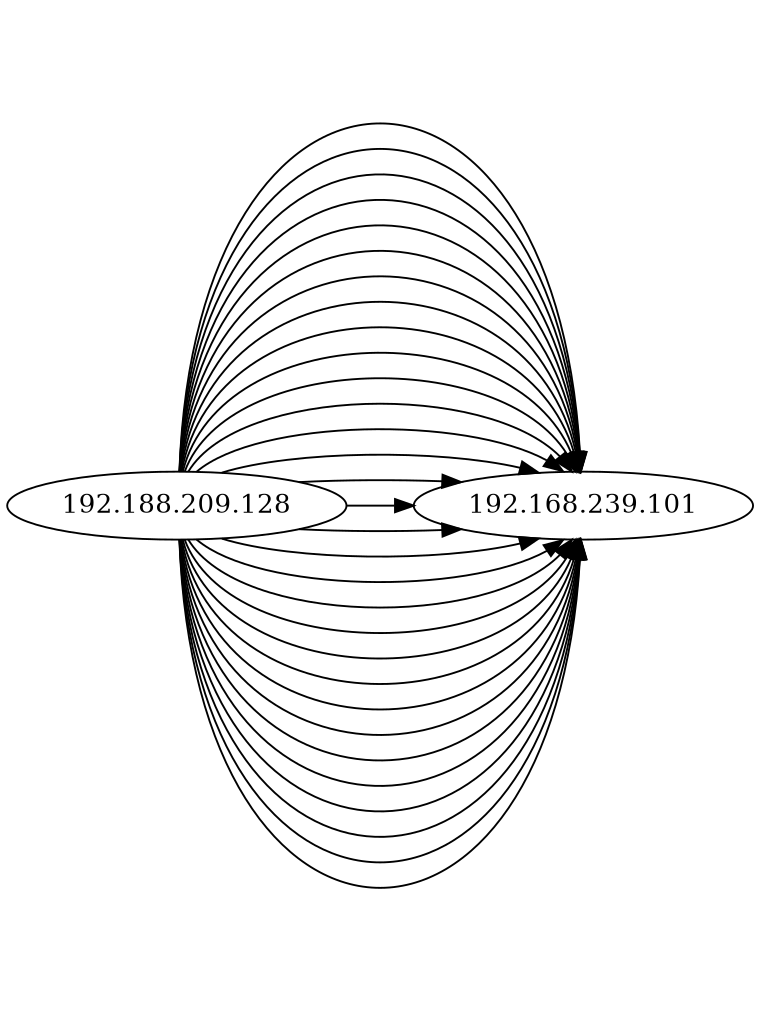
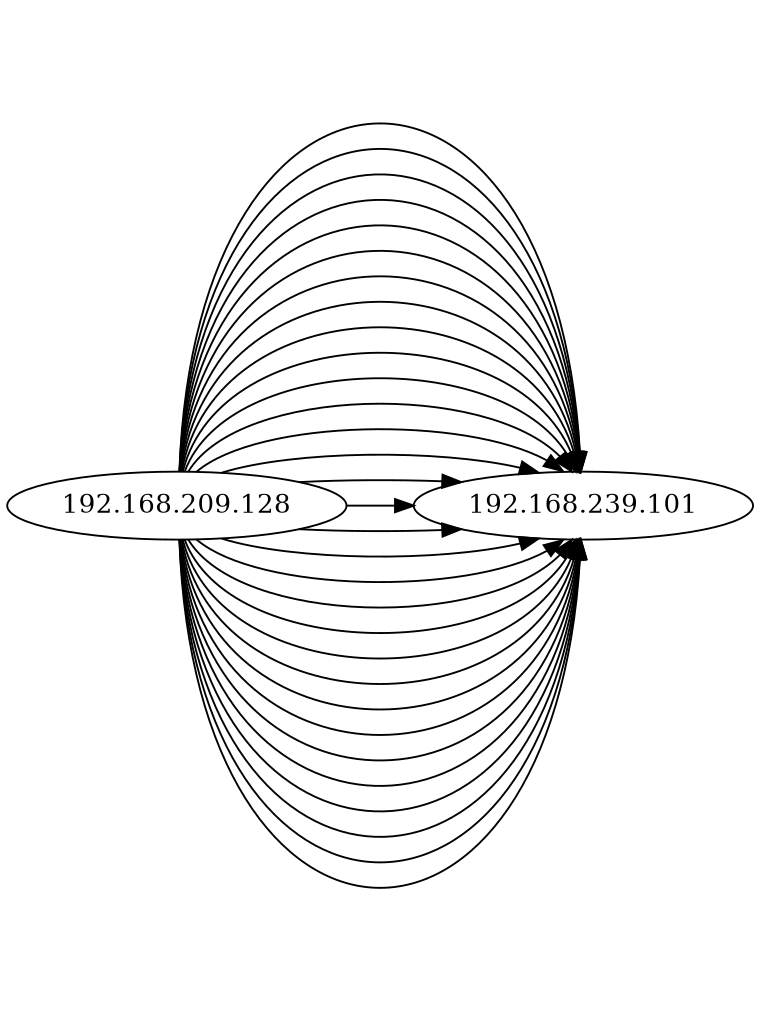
  digraph {
    rankdir=LR
    node [activity_score=0.96 degree=31 total_connections=31]
    edge [conn_state_other=0.00 conn_state_partial=0.00 conn_state_rejected_reset=0.00 conn_state_successful=1.00 conn_state_suspicious=0.00 dst_port_type=0.00 history_length=0.90 local_orig=1.00 local_resp=1.00 orig_bytes=0.78 orig_ip_bytes=0.79 orig_pkts=0.34 protocol_ICMP=0.00 protocol_TCP=1.00 protocol_UDP=0.00 protocol_UNKNOWN=0.00 resp_bytes=0.82 resp_ip_bytes=0.82 resp_pkts=0.34 service_DNS=0.00 service_FTP=0.00 service_HTTP=0.00 service_SSH=0.00 service_UNKNOWN=1.00 src_port_type=0.50 timestamp_cos=-0.82 timestamp_sin=-0.57]
-   "192.168.209.128" [in_degree=0 out_degree=31 label="192.188.209.128"]
+   "192.168.209.128" [in_degree=0 out_degree=31]
    "192.168.239.101" [in_degree=31 out_degree=0]
    "192.168.209.128" -> "192.168.239.101" [history_length=0.70 orig_bytes=0.76 orig_ip_bytes=0.77 orig_pkts=0.32 resp_bytes=0.80 resp_ip_bytes=0.80 resp_pkts=0.32]
    "192.168.209.128" -> "192.168.239.101" [history_length=0.60 orig_bytes=0.76 orig_ip_bytes=0.76 orig_pkts=0.32 resp_bytes=0.80 resp_ip_bytes=0.80 resp_pkts=0.32]
    "192.168.209.128" -> "192.168.239.101" [history_length=0.80 orig_bytes=0.75 orig_ip_bytes=0.76 orig_pkts=0.32 resp_bytes=0.80 resp_ip_bytes=0.80 resp_pkts=0.32]
    "192.168.209.128" -> "192.168.239.101" [history_length=0.70 orig_bytes=0.76 orig_ip_bytes=0.76 orig_pkts=0.32 resp_bytes=0.80 resp_ip_bytes=0.80 resp_pkts=0.32]
    "192.168.209.128" -> "192.168.239.101" [history_length=0.80 orig_bytes=0.75 orig_ip_bytes=0.76 orig_pkts=0.32 resp_bytes=0.79 resp_ip_bytes=0.80 resp_pkts=0.31]
    "192.168.209.128" -> "192.168.239.101" [history_length=0.70 orig_bytes=0.75 orig_ip_bytes=0.76 orig_pkts=0.32 resp_bytes=0.80 resp_ip_bytes=0.80 resp_pkts=0.32]
    "192.168.209.128" -> "192.168.239.101" [orig_bytes=0.75 orig_ip_bytes=0.76 orig_pkts=0.32 resp_bytes=0.80 resp_ip_bytes=0.80 resp_pkts=0.32]
    "192.168.209.128" -> "192.168.239.101" [history_length=0.80 orig_bytes=0.76 orig_ip_bytes=0.77 orig_pkts=0.32 resp_bytes=0.80 resp_ip_bytes=0.81 resp_pkts=0.32]
    "192.168.209.128" -> "192.168.239.101" [history_length=1.00 resp_ip_bytes=0.83]
    "192.168.209.128" -> "192.168.239.101"
    "192.168.209.128" -> "192.168.239.101" [resp_ip_bytes=0.83]
    "192.168.209.128" -> "192.168.239.101" [history_length=1.00]
    "192.168.209.128" -> "192.168.239.101"
    "192.168.209.128" -> "192.168.239.101"
    "192.168.209.128" -> "192.168.239.101" [history_length=1.00 resp_ip_bytes=0.83]
    "192.168.209.128" -> "192.168.239.101" [history_length=1.10]
    "192.168.209.128" -> "192.168.239.101"
    "192.168.209.128" -> "192.168.239.101" [resp_ip_bytes=0.83]
    "192.168.209.128" -> "192.168.239.101" [resp_ip_bytes=0.83]
    "192.168.209.128" -> "192.168.239.101" [resp_ip_bytes=0.83]
    "192.168.209.128" -> "192.168.239.101"
    "192.168.209.128" -> "192.168.239.101" [history_length=1.00 resp_ip_bytes=0.83 resp_pkts=0.35]
    "192.168.209.128" -> "192.168.239.101" [resp_ip_bytes=0.83]
    "192.168.209.128" -> "192.168.239.101"
    "192.168.209.128" -> "192.168.239.101" [history_length=1.10]
    "192.168.209.128" -> "192.168.239.101"
    "192.168.209.128" -> "192.168.239.101"
    "192.168.209.128" -> "192.168.239.101" [resp_ip_bytes=0.83]
    "192.168.209.128" -> "192.168.239.101" [resp_ip_bytes=0.83]
    "192.168.209.128" -> "192.168.239.101" [resp_ip_bytes=0.83]
    "192.168.209.128" -> "192.168.239.101"
  }
